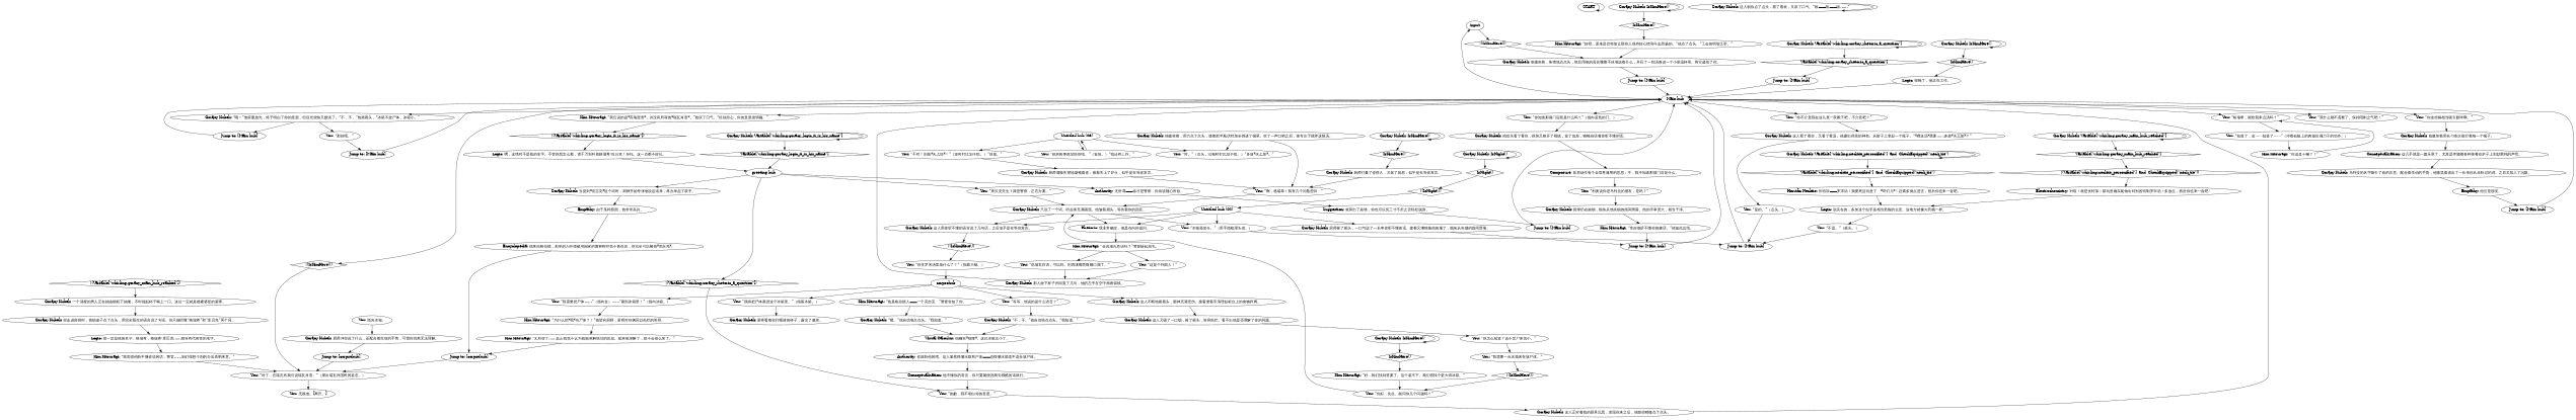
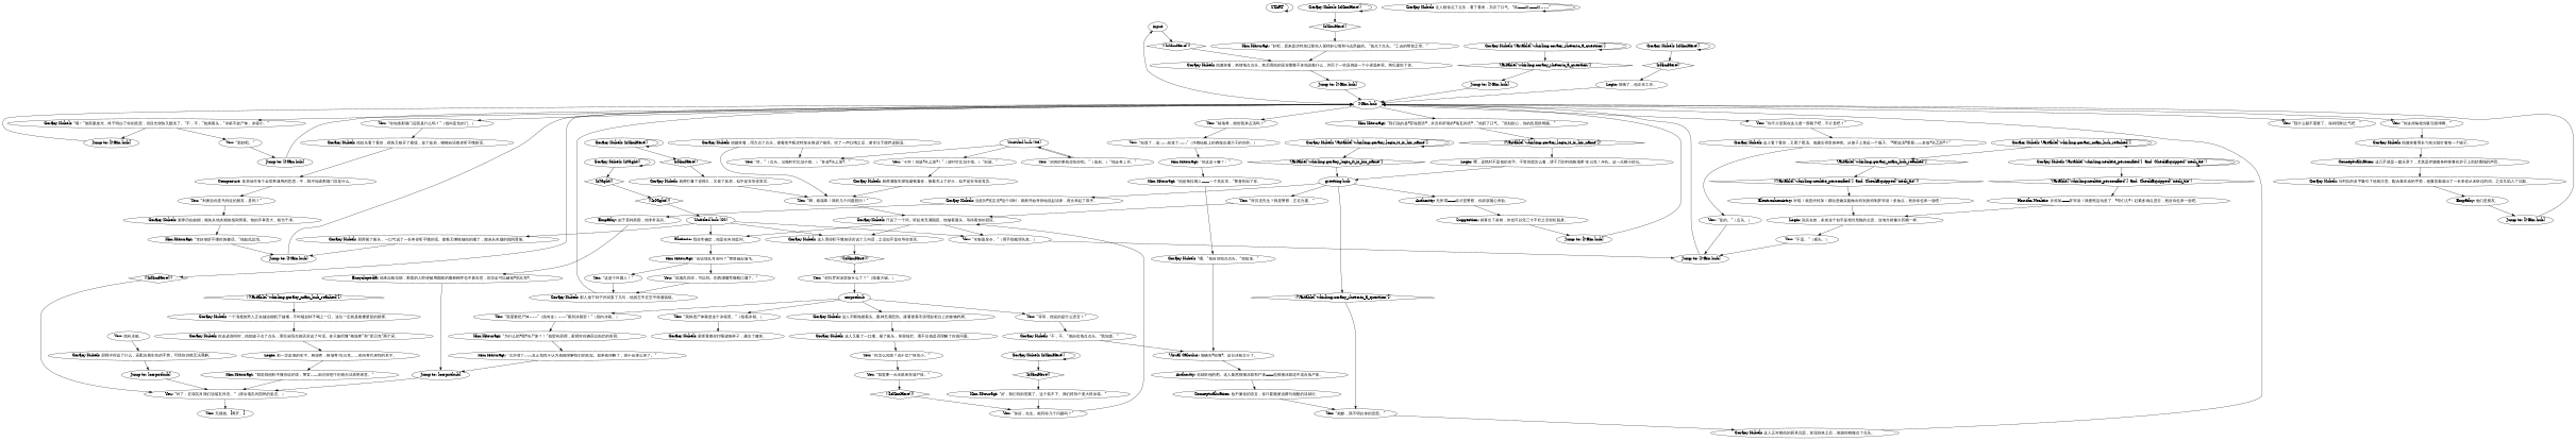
  digraph {
    n1 [label=START]
    n2 [label=input]
    n3 [label="!(IsKimHere())" shape=diamond]
    n4 [label="Gorący Kubek: 他微笑着，热情地点点头，然后用他的语言喋喋不休地说着什么，并舀了一些汤倒进一个小保温杯里。将它递给了你。"]
    n5 [label="You: “我需要一台冰箱来存放尸体。”"]
    n6 [label="!(IsKimHere())" shape=diamond]
    n7 [label="You: “你好，先生。能问你几个问题吗？”"]
    n8 [label="Gorący Kubek: “不，不。”他自信地点点头。“我知道。”"]
    n9 [label="Visual Calculus: 他确实*很懂*。这台冰箱太小了。"]
    n10 [label="Authority: 你就听他的吧。这人显然很懂冰箱和尸体——也很懂冰箱适不适合放尸体。"]
    n11 [label="Kim Kitsuragi: “他是格拉德人——一个克吉克，”警督告知了你。"]
    n12 [label="Gorący Kubek: “嗯。”他自信地点点头。“我知道。”"]
    n13 [label="Gorący Kubek: 厨师看着你打哑谜的样子，露出了微笑。"]
    n14 [label="You: 指向冰箱。"]
    n15 [label="Gorący Kubek: 厨师冲你说了什么，还配合着生动的手势，可惜你仍然无法理解。"]
    n16 [label="Gorący Kubek: “哦！”他双眼放光，终于明白了你的意思，但目光很快又黯淡了。“不，不，”他摇着头，“冰箱不放尸体，冰箱小。”"]
    n17 [label="Jump to: [Main hub]"]
    n18 [label="You: “那好吧。”"]
    n19 [label="Main hub"]
    n20 [label="Jump to: [Main hub]"]
    n21 [label="You: “你往罗宋汤里放什么了？”（指着大锅。）"]
    n22 [label=corpsehub]
    n23 [label="Gorący Kubek: 这人不断地摇着头，眼神充满悲伤。接着便着手清理起柜台上的食物碎屑。"]
    n24 [label="You: “等等，他说的是什么语言？”"]
    n25 [label="You: “我得把尸体塞进这个冰箱里。”（指着冰箱。）"]
    n26 [label="You: “我需要把尸体……”（指向金）……“塞到冰箱里！”（指向冰箱。）"]
    n27 [label="Gorący Kubek: 厨师摇了摇头，一口气说了一长串你听不懂的话。接着又继续抽他的烟了，烟灰从夹烟的指间滑落。"]
    n28 [label="Jump to: [Main hub]"]
    n29 [label="You: “抱歉，我不明白你的意思。”"]
    n30 [label="Gorący Kubek: 这人正对着他的厨具沉思，发现你来之后，他朝你稍微点了点头。"]
    n31 [label="Untitled hub (02)"]
    n32 [label="Gorący Kubek: 这人用你听不懂的语言说了几句话，之后似乎是在等你发言。"]
    n33 [label="Rhetoric: 我非常确定，他是在向你提问。"]
    n34 [label="You: “水银蒸发令。”（用手指梳理头发。）"]
    n35 [label="!(IsKimHere())" shape=diamond]
    n36 [label="Kim Kitsuragi: “会说瑞瓦肖语吗？”警督扬起眉毛。"]
    n37 [label="Jump to: [Main hub]"]
    n38 [label="Kim Kitsuragi: “我们说的是*苏瑞恩语*，并没有所谓的*瑞瓦肖语*，”他叹了口气。“但别担心，你的意思很明确。”"]
    n39 [label="!(IsKimHere())" shape=diamond]
    n40 [label="You: “格瑞希，能给我来点汤吗？”"]
    n41 [label="You: “你不介意我在这儿煮一双靴子吧，不介意吧？”"]
    n42 [label="You: “你知道那扇门后面是什么吗？”（指向蓝色的门。）"]
    n43 [label="You: “我什么都不需要了。保持阳刚之气吧！”"]
    n44 [label="You: “你这些锅相当吸引眼球啊。”"]
    n45 [label="Gorący Kubek: 只说了一个词。听起来充满困惑。他皱着眉头，等待着你的回应。"]
    n46 [label="Gorący Kubek: 那人放下杯子并回复了几句，他的左手在空中画着弧线。"]
    n47 [label="!(Variable[\"whirling.goracy_logic_it_is_his_name\"])" shape=diamond]
    n48 [label="Logic: 嘿，这绝对不是他的名字。不管你想怎么着，请千万别叫他格瑞希·库贝克！拜托。这一点都不好玩。"]
    n49 [label="You: “利奥说你是马列拉的朋友，是吗？”"]
    n50 [label="Gorący Kubek: 厨师仍在抽烟，烟灰从他夹烟的指间滑落。他的手掌宽大，相当干净。"]
    n51 [label="Kim Kitsuragi: “幸好他听不懂你的傻话。”他如此总结。"]
    n52 [label="Gorący Kubek: 这人看了看你，又看了看汤。他露出得意的神色。从架子上拿起一个瓶子。“*裸送汤*需要……多放*夫忑加*？”"]
    n53 [label="You: “是的。”（点头。）"]
    n54 [label="Gorący Kubek: 这人又吸了一口烟，摇了摇头，笑容灿烂。看不出他是否理解了你的问题。"]
    n55 [label="You: “你怎么知道？说不定尸体也小。”"]
    n56 [label="Gorący Kubek: IsKimHere()"]
    n57 [label="IsKimHere()" shape=diamond]
    n58 [label="Gorący Kubek: 厨师打量了你很久，又耸了耸肩，似乎是在等你发言。"]
    n59 [label="You: “啊，格瑞希！我有几个问题想问！”"]
    n60 [label="You: “对了，在瑞瓦肖我们说瑞瓦肖语。”（摆出瑞瓦肖国民的姿态。）"]
    n61 [label="You: 无视他。[离开。]"]
    n62 [label="Kim Kitsuragi: “为什么把*我*当尸体？！”他望向厨师，厨师对你俩回以灿烂的笑容。"]
    n63 [label="You: “不是。”（摇头。）"]
    n64 [label="Untitled hub (03)"]
    n65 [label="You: “对。”（点头，沿顺时针比划手指。）“多放*夫忑加*。”"]
    n66 [label="You: “厨房的事就交给你吧。”（耸肩。）“我还有工作。”"]
    n67 [label="You: “不对！别放*夫忑加*！”（逆时针比划手指。）“别放。”"]
    n68 [label="Gorący Kubek: 厨师满脸失望地凝视着你，接着关上了炉火，似乎是在等你发言。"]
    n69 [label="Kim Kitsuragi: “我觉得他听不懂你说的话，警官……咱们得想个别的办法表明来意。”"]
    n70 [label="Gorący Kubek: Variable[\"whirling.goracy_logic_it_is_his_name\"]"]
    n71 [label="Variable[\"whirling.goracy_logic_it_is_his_name\"]" shape=diamond]
    n72 [label="greeting hub"]
    n73 [label="Gorący Kubek: 当提到*克吉克*这个词时，厨师开始夸张地说起话来，再次举起了双手。"]
    n74 [label="Authority: 无所谓——你才是警察，你应该随心所欲。"]
    n75 [label="!(Variable[\"whirling.coracy_rhetoric_a_question\"])" shape=diamond]
    n76 [label="You: “库贝克先生？我是警察，正在办案。”"]
    n77 [label="Gorący Kubek: 马列拉的名字吸引了他的注意。配合着生动的手势，他微笑着道出了一长串你从未听过的词。之后又陷入了沉默。"]
    n78 [label="Empathy: 他们是朋友。"]
    n79 [label="Jump to: [Main hub]"]
    n80 [label="Empathy: 由于某种原因，他非常高兴。"]
    n81 [label="Encyclopedia: 他来自格拉德，那里的人即使被用国家的蔑称称呼也不甚在意，你完全可以喊他*克吉克*。"]
    n82 [label="Suggestion: 就算出了差错，你也可以凭三寸不烂之舌轻松脱身。"]
    n83 [label="Jump to: [Main hub]"]
    n84 [label="Jump to: [Main hub]"]
    n85 [label="Jump to: [Main hub]"]
    n86 [label="Conceptualization: 他不懂你的语言，你只要随便说两句很酷的话就行。"]
    n87 [label="Gorący Kubek: IsKimHere()"]
    n88 [label="IsKimHere()" shape=diamond]
    n89 [label="Kim Kitsuragi: “好，我们找到答案了。这个装不下。我们得找个更大得冰箱。”"]
    n90 [label="You: “知道了，金……知道了……”（冲着砧板上的肉做出捅刀子的动作。）"]
    n91 [label="Kim Kitsuragi: “你这是干嘛？！”"]
    n92 [label="Gorący Kubek: Variable[\"whirling.necktie_personified\"]  and  CheckEquipped(\"neck_tie\")"]
    n93 [label="Variable[\"whirling.necktie_personified\"]  and  CheckEquipped(\"neck_tie\")" shape=diamond]
    n94 [label="Horrific Necktie: 伏特加——罗宋汤！我爱死这玩意了，*哥们儿*！赶紧多倒点进去，然后你也来一壶吧。"]
    n95 [label="Logic: 说实在的，多加这个似乎是相当危险的主意。这地方就像火药桶一样。"]
    n96 [label="!(Variable[\"whirling.necktie_personified\"]  and  CheckEquipped(\"neck_tie\"))" shape=diamond]
    n97 [label="Electrochemistry: 对啦！就是伏特加！那玩意确实能做出特别的特制罗宋汤！多放点，然后你也来一壶吧！"]
    n98 [label="Gorący Kubek: IsNight()"]
    n99 [label="IsNight()" shape=diamond]
    n100 [label="!(IsNight())" shape=diamond]
    n101 [label="Gorący Kubek: 这人朝你点了点头，看了看表，又叹了口气。“唉——唉——唉……”"]
    n102 [label="Logic: 很晚了，他正在工作。"]
    n103 [label="You: “说瑞瓦肖语，可以吗。别再满嘴秃噜顺口溜了。”"]
    n104 [label="You: “这是个外国人！”"]
    n105 [label="Gorący Kubek: Variable[\"whirling.coracy_rhetoric_a_question\"]"]
    n106 [label="Variable[\"whirling.coracy_rhetoric_a_question\"]" shape=diamond]
    n107 [label="Gorący Kubek: IsKimHere()"]
    n108 [label="IsKimHere()" shape=diamond]
    n109 [label="Gorący Kubek: IsKimHere()"]
    n110 [label="IsKimHere()" shape=diamond]
    n111 [label="Kim Kitsuragi: “好吧，原来是伏特加让那些人保持好心情和斗志昂扬的。”他点了点头。“工会的明智之举。”"]
    n112 [label="Gorący Kubek: Variable[\"whirling.goracy_main_hub_reached\"]"]
    n113 [label="Variable[\"whirling.goracy_main_hub_reached\"]" shape=diamond]
    n114 [label="!(Variable[\"whirling.goracy_main_hub_reached\"])" shape=diamond]
    n115 [label="Gorący Kubek: 一个消瘦的男人正在抽油烟机下抽烟，不时端起杯子喝上一口。这位一定就是褴褛婆娑的厨师。"]
    n116 [label="Gorący Kubek: 你走进房间时，他朝桌子点了点头，用完全陌生的语言说了句话。你只能听懂“格瑞希”和“库贝克”两个词。"]
    n117 [label="Composure: 耸肩动作有个全世界通用的意思：不，我不知道那扇门后是什么。"]
    n118 [label="Logic: 那一定是他的名字。格瑞希，格瑞希·库贝克……相当有代表性的名字。"]
    n119 [label="Jump to: [corpsehub]"]
    n120 [label="Gorący Kubek: 他抬头看了看你，很快又移开了视线，耸了耸肩，喃喃自语着你听不懂的话。"]
    n121 [label="Gorący Kubek: 他微笑着用长勺依次敲打着每一个锅子。"]
    n122 [label="Kim Kitsuragi: “无所谓了……反正我也不认为他能理解我们的意思。如果他理解了，就不会那么笑了。”"]
    n123 [label="Jump to: [corpsehub]"]
    n124 [label="Gorący Kubek: 他微笑着，用力点了点头，接着把半瓶伏特加全倒进了锅里。吹了一声口哨之后，便专注于搅拌这锅汤。"]
    n125 [label="Conceptualization: 这几乎就是一篇乐章了，尤其是伴随着各种菜肴在炉子上煎炒煨炖的声音。"]
    n1 -> n1
    n2 -> n3
    n3 -> n4
    n4 -> n84
    n5 -> n6
    n6 -> n7
    n7 -> n45
    n8 -> n9
    n9 -> n10
    n10 -> n86
    n11 -> n12
    n12 -> n9
    n14 -> n15
    n15 -> n119
    n16 -> n17
    n16 -> n18
    n17 -> n19
    n18 -> n20
    n19 -> n2
    n19 -> n16
    n19 -> n38
    n19 -> n39
    n19 -> n40
    n19 -> n41
    n19 -> n42
    n19 -> n43
    n19 -> n44
    n20 -> n19
    n21 -> n22
    n22 -> n23
    n22 -> n24
    n22 -> n25
    n22 -> n26
    n23 -> n54
    n24 -> n8
    n25 -> n13
    n26 -> n62
    n27 -> n28
    n28 -> n19
    n29 -> n30
    n30 -> n19
    n31 -> n27
    n31 -> n32
    n31 -> n33
    n31 -> n34
    n32 -> n35
    n33 -> n36
    n34 -> n37
    n35 -> n21
    n36 -> n103
    n36 -> n104
    n37 -> n19
    n38 -> n47
    n39 -> n60
    n40 -> n90
    n41 -> n52
    n42 -> n120
    n44 -> n121
    n45 -> n32
    n45 -> n33
    n45 -> n34
    n46 -> n19
    n47 -> n48
    n48 -> n72
    n49 -> n50
    n50 -> n51
    n51 -> n28
    n52 -> n53
    n53 -> n37
    n54 -> n55
    n55 -> n5
    n56 -> n56
    n56 -> n57
    n57 -> n58
    n58 -> n59
    n59 -> n45
    n60 -> n61
    n62 -> n122
    n63 -> n37
    n64 -> n65
    n64 -> n66
    n64 -> n67
    n66 -> n64
    n67 -> n68
    n68 -> n59
    n69 -> n60
    n70 -> n70
    n70 -> n71
    n71 -> n72
    n72 -> n73
    n72 -> n74
    n72 -> n75
    n72 -> n76
    n73 -> n80
    n74 -> n82
    n75 -> n29
    n76 -> n45
    n77 -> n78
    n78 -> n79
    n79 -> n19
    n80 -> n81
    n81 -> n123
    n82 -> n83
    n83 -> n19
    n84 -> n19
    n85 -> n19
    n86 -> n29
    n87 -> n87
    n87 -> n88
    n88 -> n89
    n89 -> n7
    n90 -> n91
-   n91 -> n40
+   n91 -> n11
    n92 -> n92
    n92 -> n93
    n93 -> n94
    n94 -> n95
    n95 -> n63
    n96 -> n97
    n97 -> n95
    n98 -> n98
    n98 -> n99
    n99 -> n100
    n100 -> n31
    n101 -> n101
    n102 -> n19
    n103 -> n46
    n104 -> n46
    n105 -> n105
    n105 -> n106
    n106 -> n85
    n107 -> n107
    n107 -> n108
    n108 -> n102
    n109 -> n109
    n109 -> n110
    n110 -> n111
    n111 -> n4
    n112 -> n112
    n112 -> n113
    n113 -> n96
    n114 -> n115
    n115 -> n116
    n116 -> n118
    n117 -> n49
    n118 -> n69
    n119 -> n60
    n120 -> n117
    n121 -> n125
    n122 -> n123
    n123 -> n60
    n124 -> n59
    n124 -> n65
    n125 -> n77
  }
